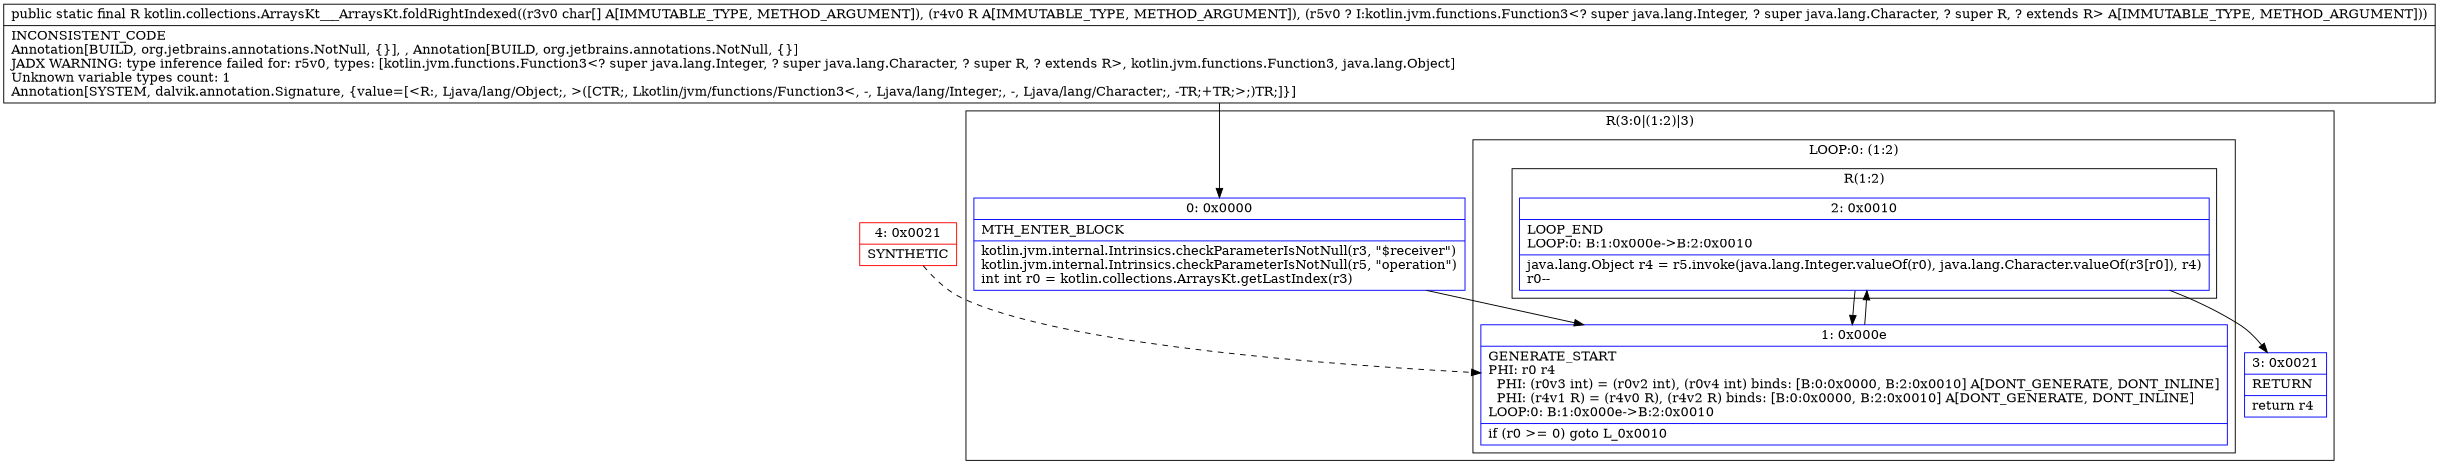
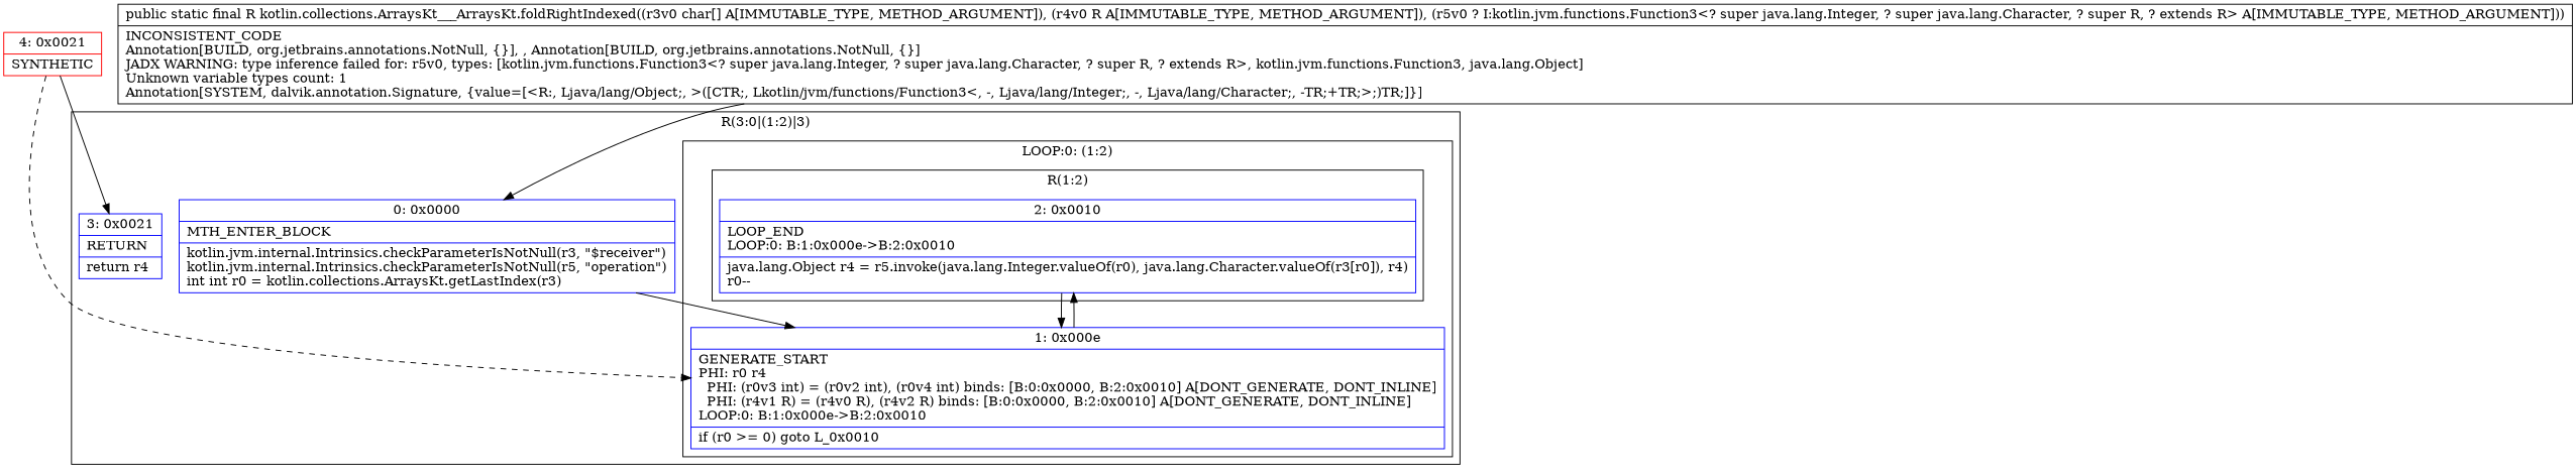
  digraph {
    fontname="DejaVu Serif"
    node [color=blue fontname="DejaVu Serif" shape=record]
    edge [fontname="DejaVu Serif"]
    n1 [label="{2\:\ 0x0010|LOOP_END\lLOOP:0: B:1:0x000e\-\>B:2:0x0010\l|java.lang.Object r4 = r5.invoke(java.lang.Integer.valueOf(r0), java.lang.Character.valueOf(r3[r0]), r4)\lr0\-\-\l}"]
    n2 [label="{1\:\ 0x000e|GENERATE_START\lPHI: r0 r4 \l  PHI: (r0v3 int) = (r0v2 int), (r0v4 int) binds: [B:0:0x0000, B:2:0x0010] A[DONT_GENERATE, DONT_INLINE]\l  PHI: (r4v1 R) = (r4v0 R), (r4v2 R) binds: [B:0:0x0000, B:2:0x0010] A[DONT_GENERATE, DONT_INLINE]\lLOOP:0: B:1:0x000e\-\>B:2:0x0010\l|if (r0 \>= 0) goto L_0x0010\l}"]
    n3 [label="{0\:\ 0x0000|MTH_ENTER_BLOCK\l|kotlin.jvm.internal.Intrinsics.checkParameterIsNotNull(r3, \"$receiver\")\lkotlin.jvm.internal.Intrinsics.checkParameterIsNotNull(r5, \"operation\")\lint int r0 = kotlin.collections.ArraysKt.getLastIndex(r3)\l}"]
    n4 [label="{3\:\ 0x0021|RETURN\l|return r4\l}"]
    n5 [color=red label="{4\:\ 0x0021|SYNTHETIC\l}"]
    n6 [label="{public static final R kotlin.collections.ArraysKt___ArraysKt.foldRightIndexed((r3v0 char[] A[IMMUTABLE_TYPE, METHOD_ARGUMENT]), (r4v0 R A[IMMUTABLE_TYPE, METHOD_ARGUMENT]), (r5v0 ? I:kotlin.jvm.functions.Function3\<? super java.lang.Integer, ? super java.lang.Character, ? super R, ? extends R\> A[IMMUTABLE_TYPE, METHOD_ARGUMENT]))  | INCONSISTENT_CODE\lAnnotation[BUILD, org.jetbrains.annotations.NotNull, \{\}], , Annotation[BUILD, org.jetbrains.annotations.NotNull, \{\}]\lJADX WARNING: type inference failed for: r5v0, types: [kotlin.jvm.functions.Function3\<? super java.lang.Integer, ? super java.lang.Character, ? super R, ? extends R\>, kotlin.jvm.functions.Function3, java.lang.Object]\lUnknown variable types count: 1\lAnnotation[SYSTEM, dalvik.annotation.Signature, \{value=[\<R:, Ljava\/lang\/Object;, \>([CTR;, Lkotlin\/jvm\/functions\/Function3\<, \-, Ljava\/lang\/Integer;, \-, Ljava\/lang\/Character;, \-TR;+TR;\>;)TR;]\}]\l}" color=""]
    subgraph cluster_1 {
      label="R(3:0|(1:2)|3)"
      n3
      n4
      subgraph cluster_2 {
        label="LOOP:0: (1:2)"
        n2
        subgraph cluster_3 {
          label="R(1:2)"
          n1
        }
      }
    }
    n1 -> n2
    n2 -> n1
    n3 -> n2
    n5 -> n2 [style=dashed]
-   n1 -> n4
+   n5 -> n4
    n6 -> n3
  }
